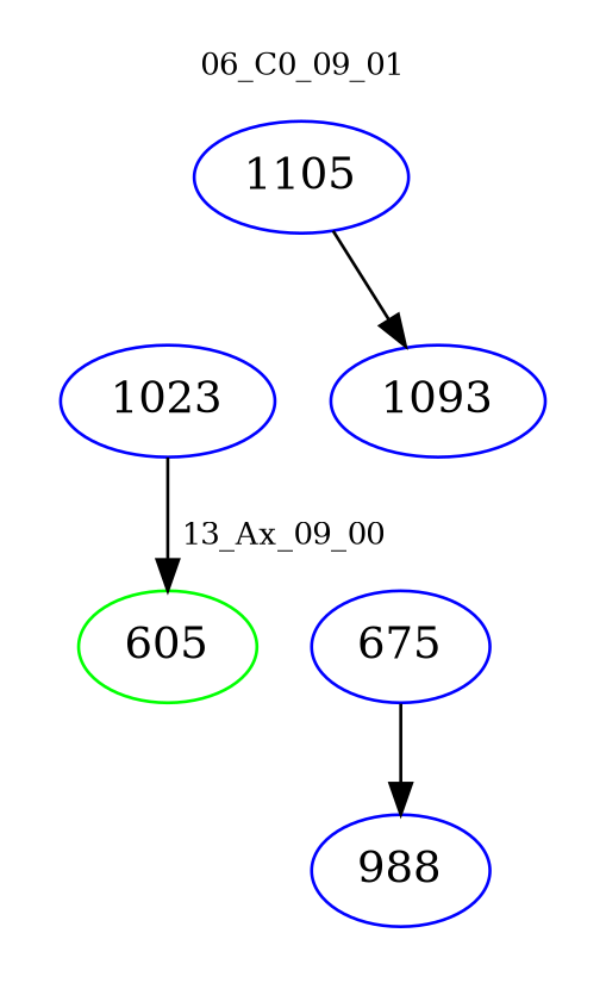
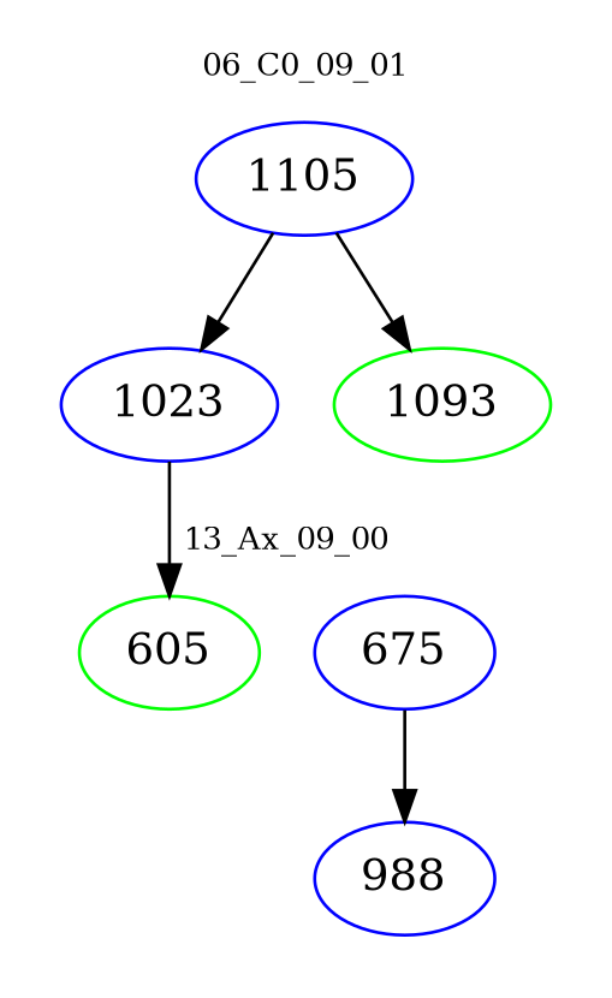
  digraph {
    node [color=blue]
    edge [color=black]
    n1 [label=675]
    n2 [color=green label=605]
    n3 [label=988]
    n4 [label=1105]
    n5 [label=1023]
-   n6 [label=1093]
+   n6 [color=green label=1093]
    subgraph cluster_1 {
      color=white
      fontsize=10
      label="13_Ax_09_00"
      n1
      n2
      n3
    }
    subgraph cluster_2 {
      color=white
      fontsize=10
      label="06_C0_09_01"
      n4
      n5
      n6
    }
    n1 -> n3
+   n4 -> n5
    n4 -> n6
    n5 -> n2
  }
